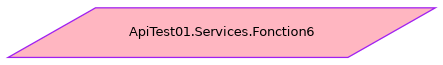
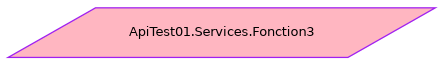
  digraph {
    rankdir=TB
-   n1 [color=purple fillcolor=lightpink fontname=Helvetica fontsize=10 height=0.2 label="ApiTest01.Services.Fonction6" shape=parallelogram style=filled width=0.4]
+   n1 [color=purple fillcolor=lightpink fontname=Helvetica fontsize=10 height=0.2 label="ApiTest01.Services.Fonction3" shape=parallelogram style=filled width=0.4]
  }
